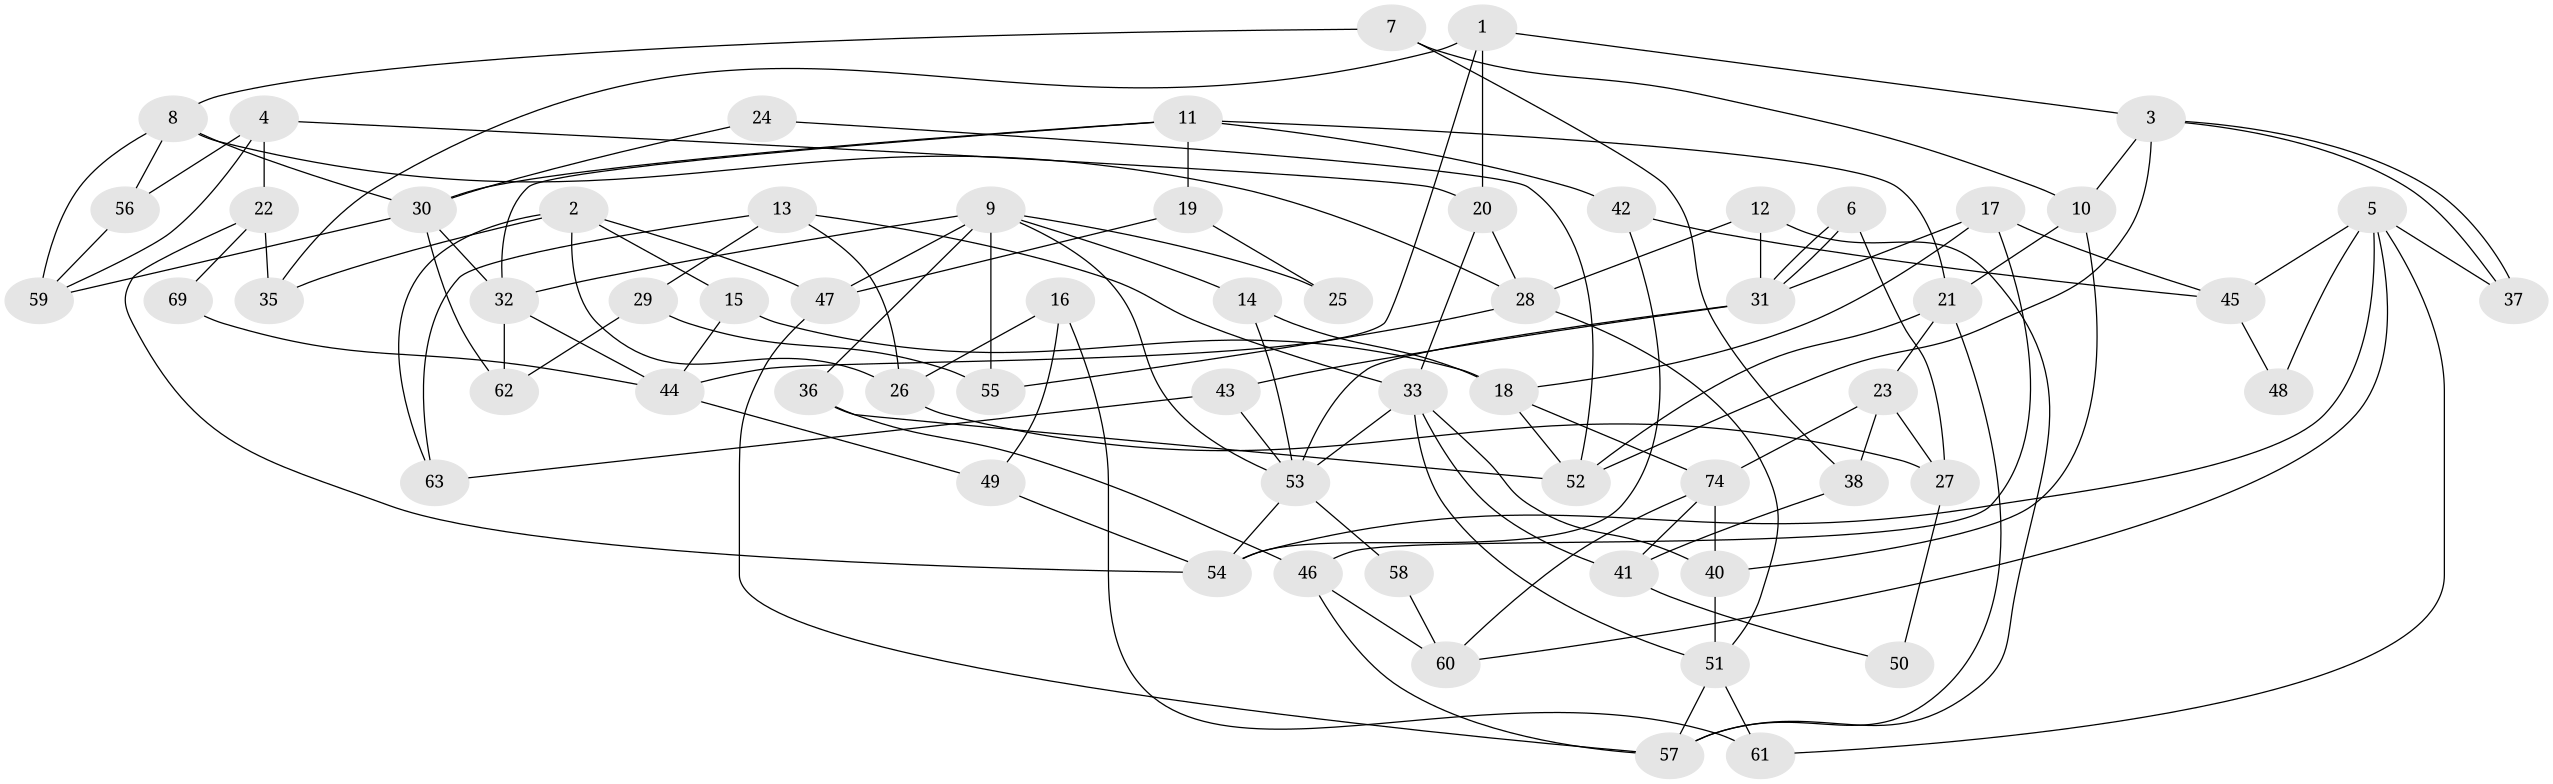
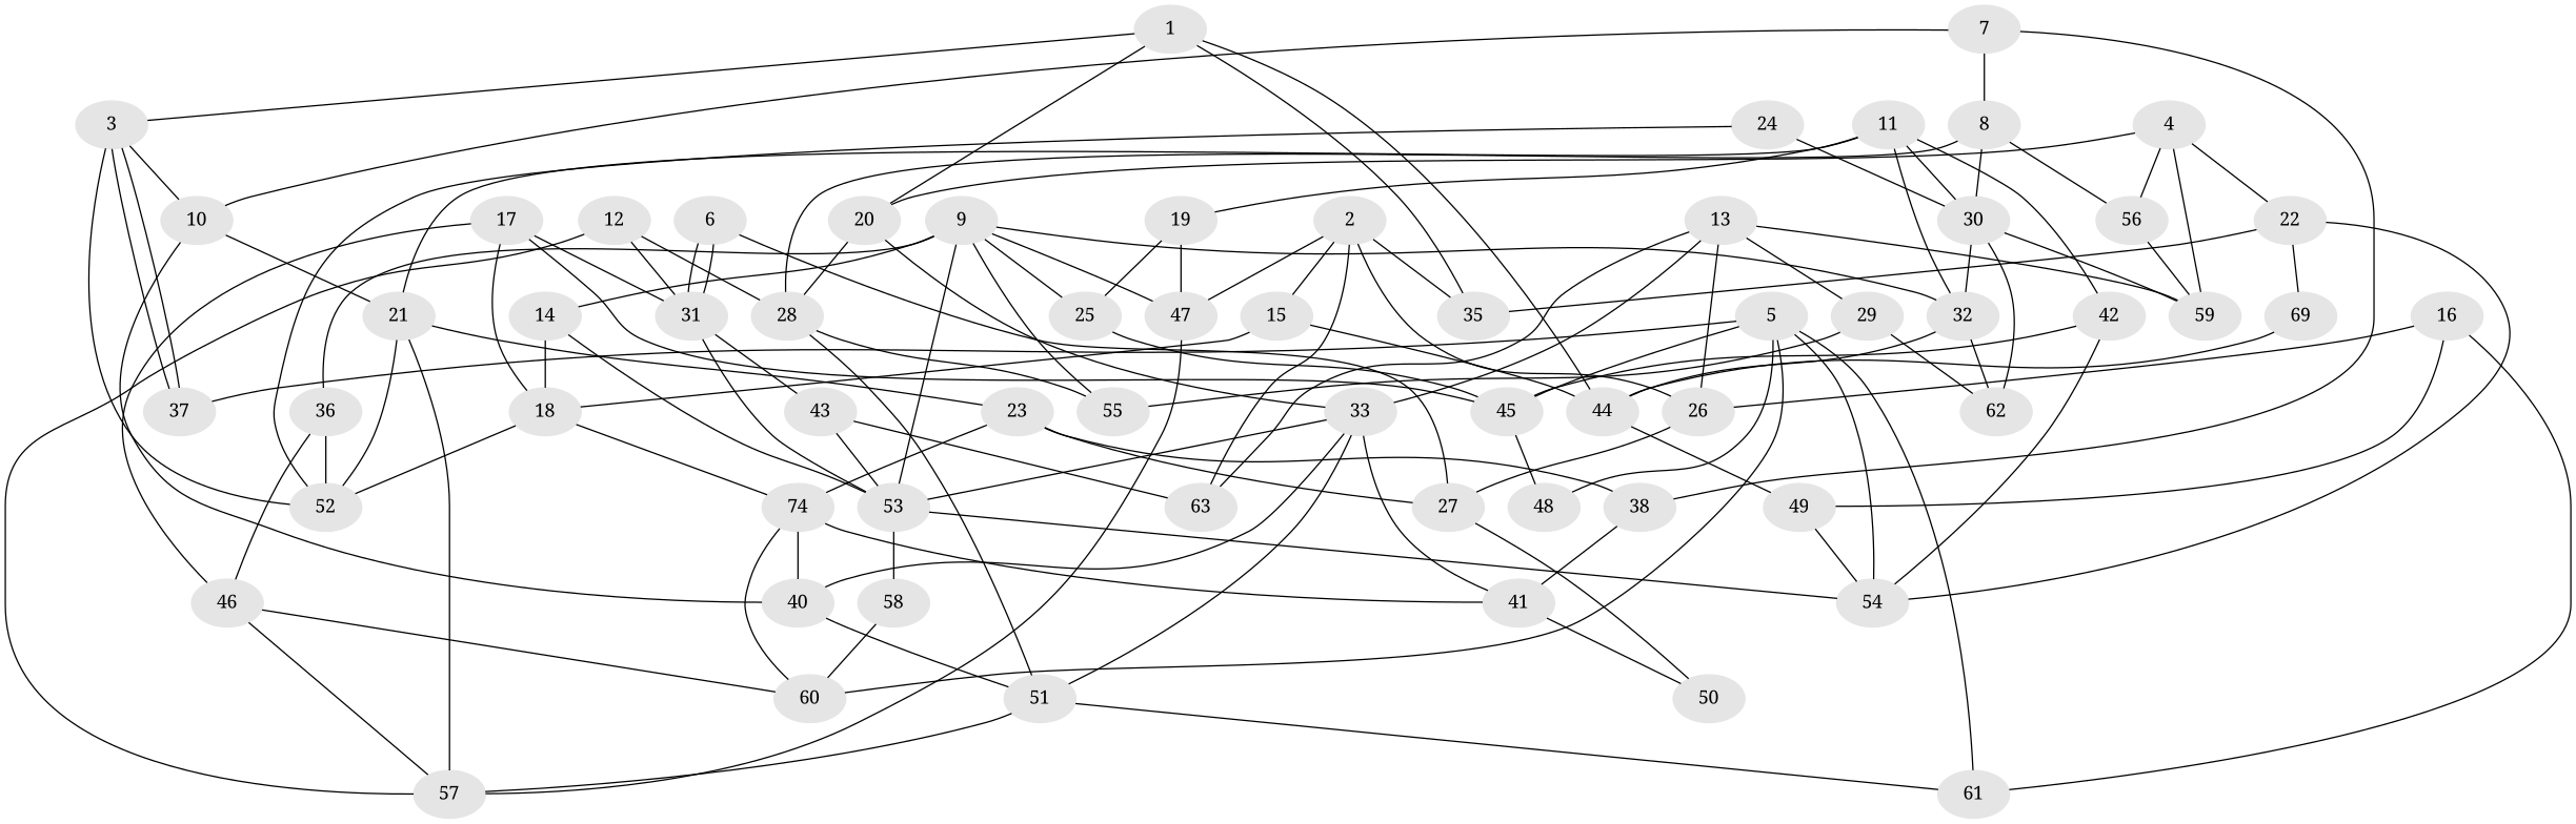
  graph {
    fontname="Noto Serif"
    node [color=gray90 fontname="Noto Serif" style=filled]
    edge [fontname="Noto Serif"]
    1
    3
    20
    35
    44
    10
    37
    52
    28
    33
    49
    2
    15
    26
    47
    63
    18
    27
    57
    21
    40
    4
    22
    56
    59
    54
    n27 [label=69]
    5
    45
    48
    60
    61
    6
    31
    50
    53
    43
    7
    8
    38
    30
    41
    55
    51
    32
    62
    9
    14
    25
    36
    46
    58
    23
    11
    19
    42
    12
    13
    29
    n60 [label=74]
    16
    17
    24
    1 -- 3
    1 -- 20
    1 -- 35
    1 -- 44
    3 -- 10
    3 -- 37
    3 -- 37
    3 -- 52
    20 -- 28
    20 -- 33
    44 -- 49
    10 -- 21
    10 -- 40
    28 -- 55
    28 -- 51
    33 -- 40
    33 -- 53
    33 -- 41
    33 -- 51
    49 -- 54
    2 -- 35
    2 -- 15
    2 -- 26
    2 -- 47
    2 -- 63
    15 -- 44
    15 -- 18
    26 -- 27
    47 -- 57
    18 -- 52
    18 -- n60
    27 -- 50
    21 -- 52
    21 -- 57
    21 -- 23
    40 -- 51
    4 -- 20
    4 -- 22
    4 -- 56
    4 -- 59
    22 -- 35
    22 -- 54
    22 -- n27
    56 -- 59
    n27 -- 44
    5 -- 37
    5 -- 54
    5 -- 45
    5 -- 48
    5 -- 60
    5 -- 61
    45 -- 48
    6 -- 27
    6 -- 31
    6 -- 31
    31 -- 53
    31 -- 43
    53 -- 54
    53 -- 58
    43 -- 63
    43 -- 53
    7 -- 10
    7 -- 8
    7 -- 38
    8 -- 28
    8 -- 56
-   8 -- 59
+   13 -- 59
    8 -- 30
    38 -- 41
    30 -- 59
    30 -- 32
    30 -- 62
    41 -- 50
    51 -- 57
    51 -- 61
    32 -- 44
    32 -- 62
    9 -- 47
    9 -- 53
    9 -- 55
    9 -- 32
    9 -- 14
    9 -- 25
    9 -- 36
    14 -- 18
    14 -- 53
+   25 -- 45
    36 -- 52
    36 -- 46
    46 -- 57
    46 -- 60
    58 -- 60
    23 -- 27
    23 -- 38
    23 -- n60
    11 -- 21
    11 -- 30
    11 -- 32
    11 -- 19
    11 -- 42
    19 -- 47
    19 -- 25
    42 -- 54
    42 -- 45
    12 -- 28
    12 -- 57
    12 -- 31
    13 -- 33
    13 -- 26
    13 -- 63
    13 -- 29
    29 -- 55
    29 -- 62
    n60 -- 40
    n60 -- 60
    n60 -- 41
    16 -- 49
    16 -- 26
    16 -- 61
    17 -- 18
    17 -- 45
    17 -- 31
    17 -- 46
    24 -- 52
    24 -- 30
  }
